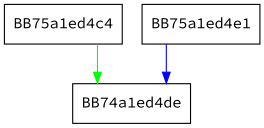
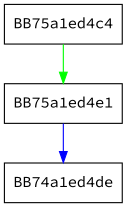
  digraph {
    fontname="Source Code Pro"
    splines=ortho
    node [fontname="Source Code Pro" shape=box]
    edge [fontname="Source Code Pro"]
    BB75a1ed4c4
    BB75a1ed4e1
    n3 [label=BB74a1ed4de]
-   BB75a1ed4c4 -> n3 [color=green]
+   BB75a1ed4c4 -> BB75a1ed4e1 [color=green]
    BB75a1ed4e1 -> n3 [color=blue]
  }
